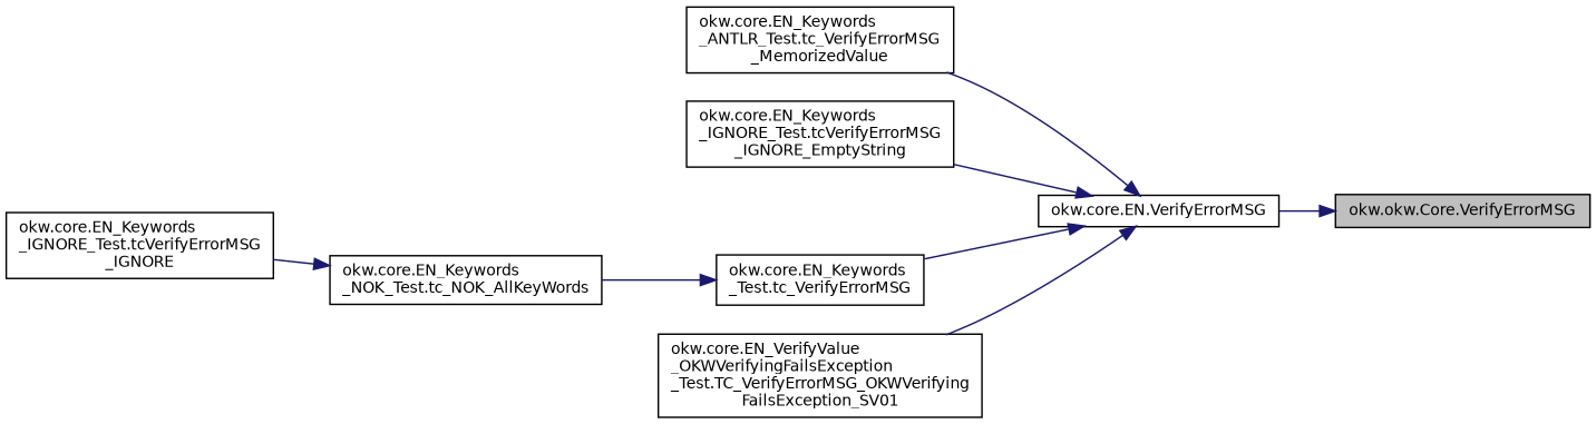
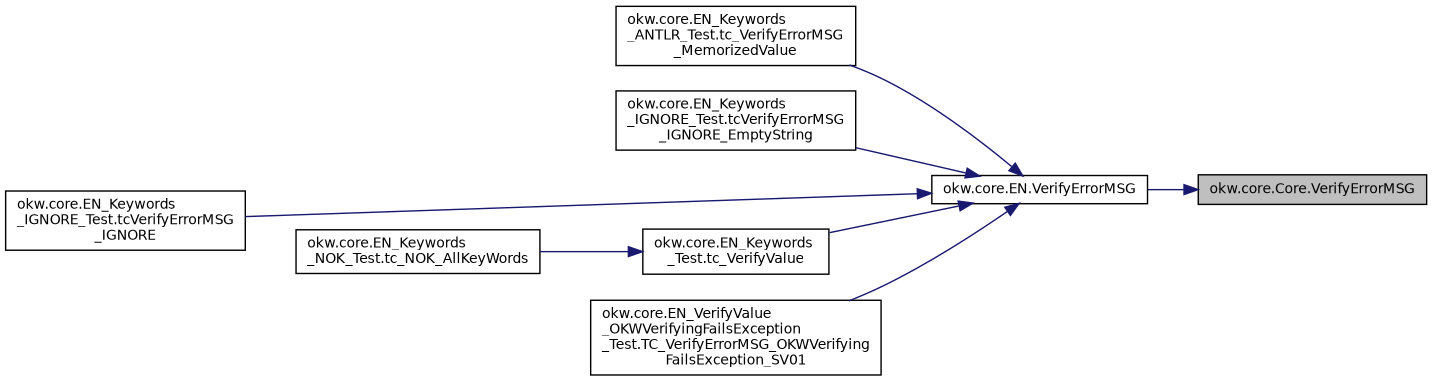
  digraph {
    rankdir=RL
    node [color=black fillcolor=white fontname=Helvetica fontsize=10 shape=record style=filled]
    edge [color=midnightblue dir=back fontname=Helvetica fontsize=10 labelfontname=Helvetica labelfontsize=10 style=solid]
-   n1 [fillcolor=grey75 fontcolor=black height=0.2 label="okw.okw.Core.VerifyErrorMSG" width=0.4]
+   n1 [fillcolor=grey75 fontcolor=black height=0.2 label="okw.core.Core.VerifyErrorMSG" width=0.4]
    n2 [height=0.2 label="okw.core.EN.VerifyErrorMSG" width=0.4]
    n3 [height=0.2 label="okw.core.EN_Keywords\l_ANTLR_Test.tc_VerifyErrorMSG\l_MemorizedValue" width=0.4]
    n4 [height=0.2 label="okw.core.EN_Keywords\l_IGNORE_Test.tcVerifyErrorMSG\l_IGNORE_EmptyString" width=0.4]
    n5 [height=0.2 label="okw.core.EN_Keywords\l_IGNORE_Test.tcVerifyErrorMSG\l_IGNORE" width=0.4]
-   n6 [height=0.2 label="okw.core.EN_Keywords\l_Test.tc_VerifyErrorMSG" width=0.4]
+   n6 [height=0.2 label="okw.core.EN_Keywords\l_Test.tc_VerifyValue" width=0.4]
    n7 [height=0.2 label="okw.core.EN_VerifyValue\l_OKWVerifyingFailsException\l_Test.TC_VerifyErrorMSG_OKWVerifying\lFailsException_SV01" width=0.4]
    n8 [height=0.2 label="okw.core.EN_Keywords\l_NOK_Test.tc_NOK_AllKeyWords" width=0.4]
    n1 -> n2
    n2 -> n3
    n2 -> n4
-   n8 -> n5
+   n2 -> n5
    n2 -> n6
    n2 -> n7
    n6 -> n8
  }
